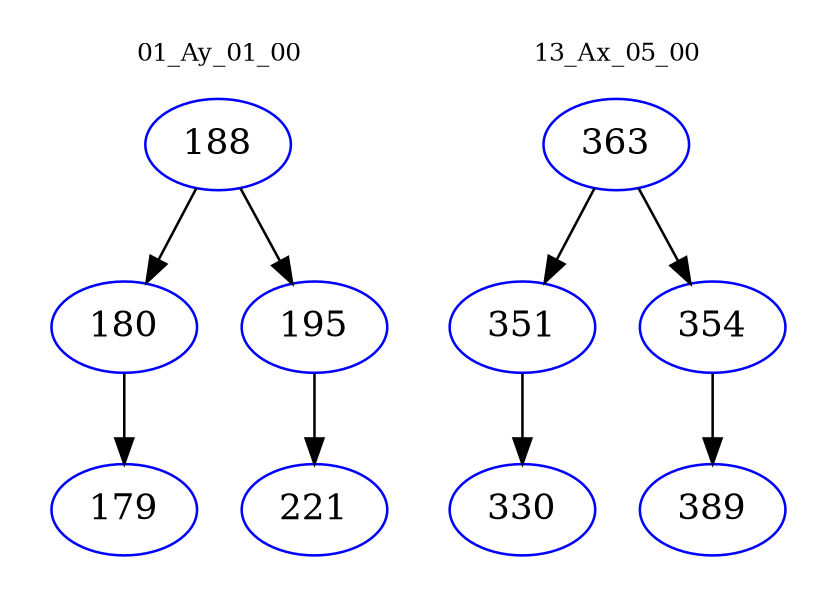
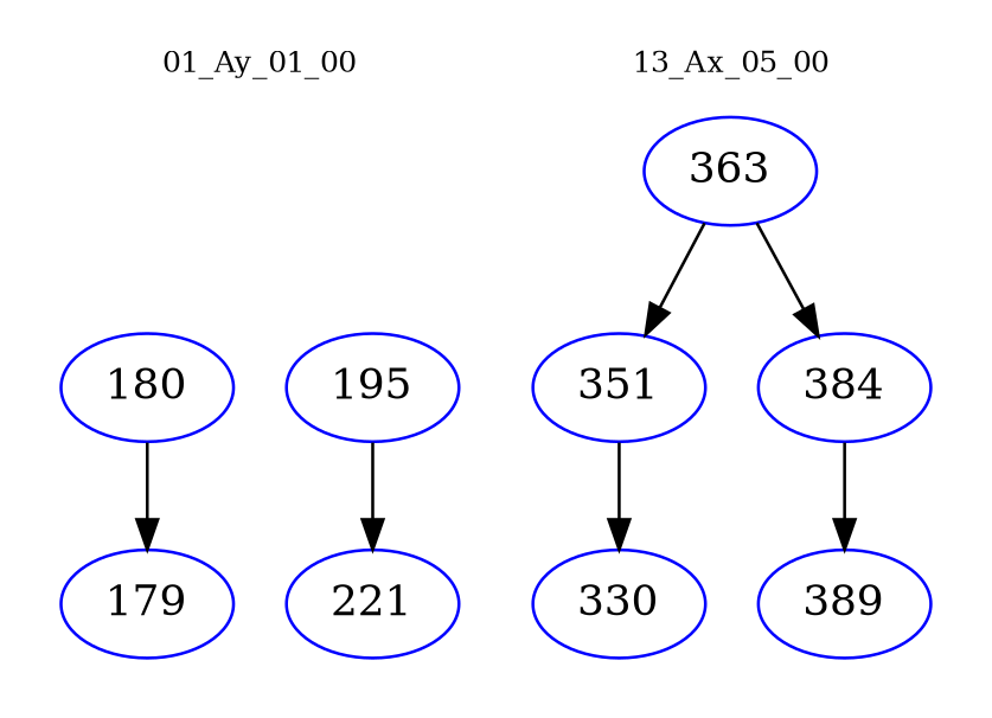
  digraph {
    fontname="DejaVu Serif"
    node [color=blue fontname="DejaVu Serif"]
    edge [color=black fontname="DejaVu Serif"]
-   n1 [label=188]
    n2 [label=180]
    n3 [label=195]
    n4 [label=179]
    n5 [label=221]
    n6 [label=363]
    n7 [label=351]
-   n8 [label=354]
+   n8 [label=384]
    n9 [label=330]
    n10 [label=389]
    subgraph cluster_1 {
      color=white
      fontsize=10
      label="01_Ay_01_00"
-     n1
      n2
      n3
      n4
      n5
    }
    subgraph cluster_2 {
      color=white
      fontsize=10
      label="13_Ax_05_00"
      n6
      n7
      n8
      n9
      n10
    }
-   n1 -> n2
-   n1 -> n3
    n2 -> n4
    n3 -> n5
    n6 -> n7
    n6 -> n8
    n7 -> n9
    n8 -> n10
  }
